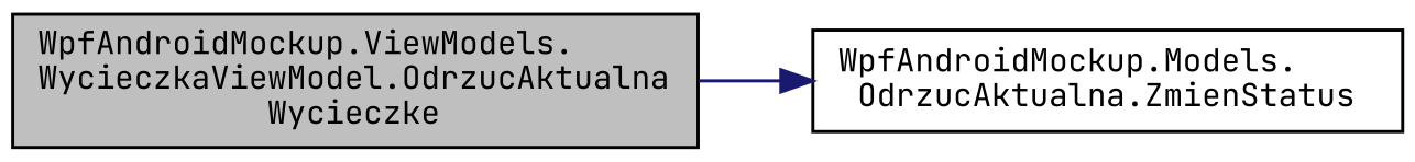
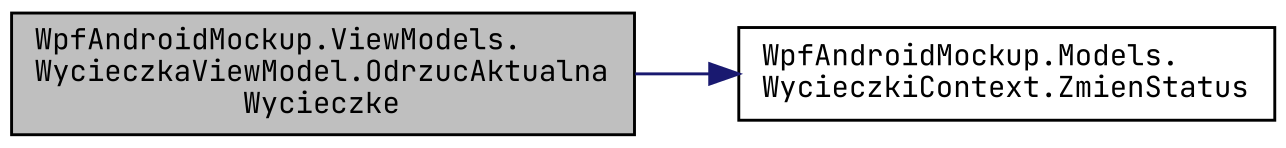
  digraph {
    rankdir=LR
    fontname="JetBrains Mono"
    node [color=black fontname="JetBrains Mono" fontsize=10 shape=record style=filled]
    n1 [fillcolor=grey75 fontcolor=black height=0.2 label="WpfAndroidMockup.ViewModels.\lWycieczkaViewModel.OdrzucAktualna\lWycieczke" width=0.4]
-   n2 [fillcolor=white height=0.2 label="WpfAndroidMockup.Models.\lOdrzucAktualna.ZmienStatus" width=0.4]
+   n2 [fillcolor=white height=0.2 label="WpfAndroidMockup.Models.\lWycieczkiContext.ZmienStatus" width=0.4]
    n1 -> n2 [color=midnightblue fontname="JetBrains Mono" fontsize=10 labelfontname=Helvetica labelfontsize=10 style=solid]
  }
